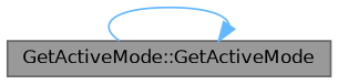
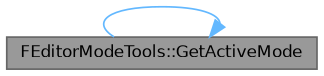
  digraph {
    rankdir=LR
-   n1 [color=gray40 fillcolor=grey60 fontcolor=black fontname=Helvetica fontsize=10 height=0.2 label="GetActiveMode::GetActiveMode" shape=box style=filled width=0.4]
+   n1 [color=gray40 fillcolor=grey60 fontcolor=black fontname=Helvetica fontsize=10 height=0.2 label="FEditorModeTools::GetActiveMode" shape=box style=filled width=0.4]
    n1 -> n1 [color=steelblue1 fontname=Helvetica fontsize=10 labelfontname=Helvetica labelfontsize=10 style=solid]
  }
